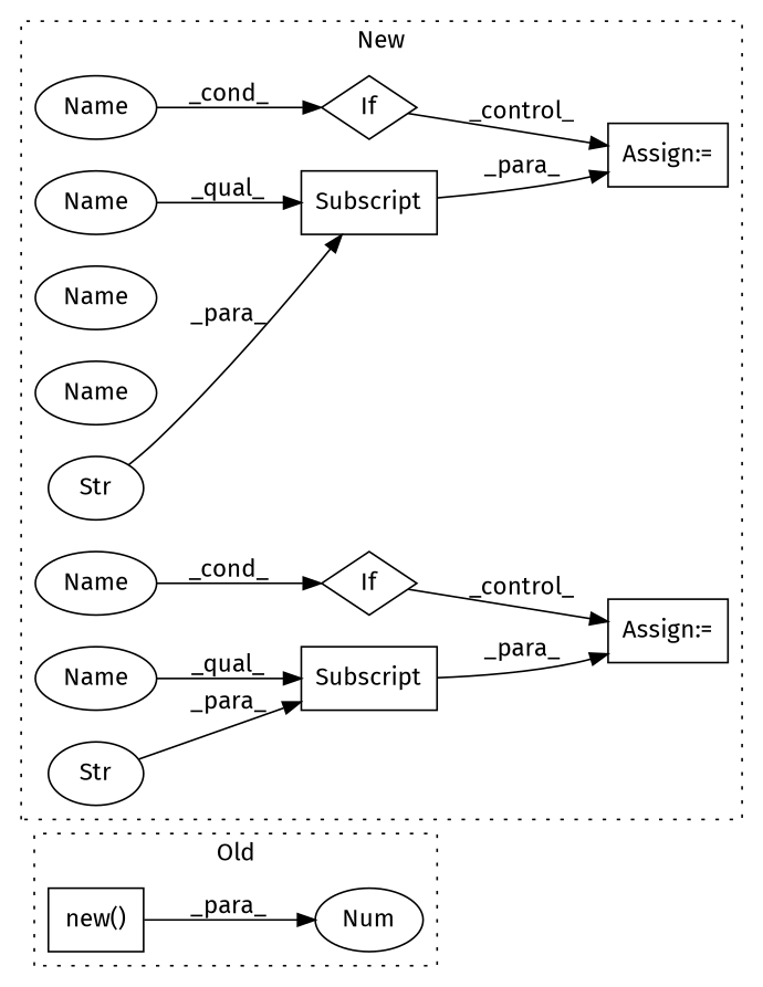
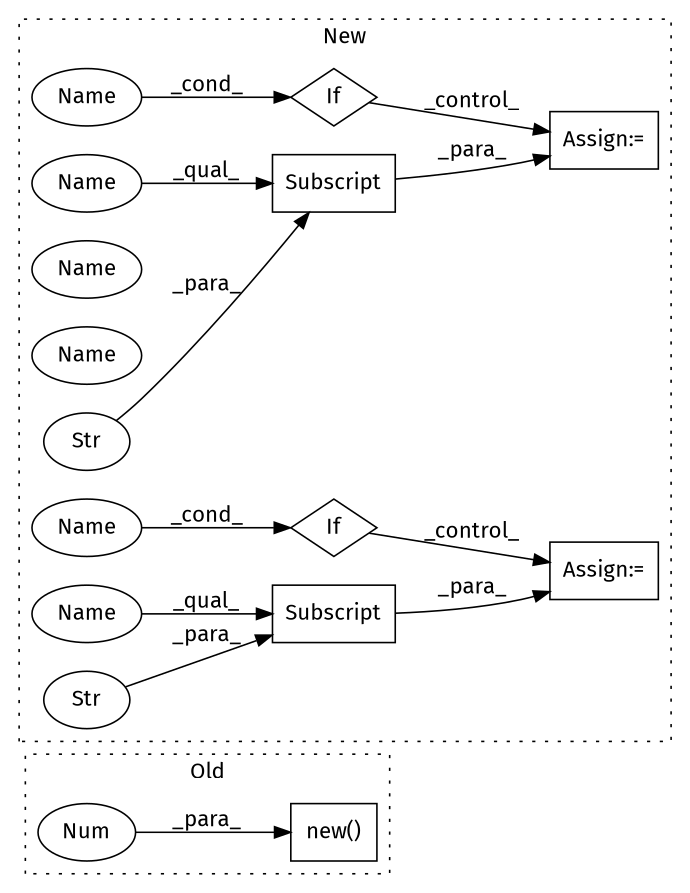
  digraph {
    rankdir=LR
    fontname="Fira Sans"
    node [a=87 l=9 s=4112 shape=ellipse fontname="Fira Sans"]
    edge [fontname="Fira Sans"]
    n1 [a=75 l="6,1" label="new()" s="3813,3820" shape=box]
    n2 [a=76 l=1 label=Num s=3819]
    n3 [a=63 l="25,0" label=Subscript s="4362,0" shape=box]
    n4 [a=63 l="23,0" label=Subscript s="4147,0" shape=box]
    n5 [a=66 l=10 label=Str s=4159]
    n6 [a=66 l=12 label=Str s=4374]
    n7 [a=68 l=3 label="Assign:=" s=4359 shape=box]
    n8 [a=96 l="3,22" label=If s="4324,4336" shape=diamond]
    n9 [a=96 l="3,22" label=If s="4109,4121" shape=diamond]
    n10 [label=Name]
    n11 [a=68 l=3 label="Assign:=" s=4144 shape=box]
    n12 [label=Name s=4327]
    n13 [label=Name]
    n14 [label=Name s=4327]
    n15 [l=11 label=Name s=4362]
    n16 [l=11 label=Name s=4147]
    subgraph cluster_1 {
      label=Old
      style=dotted
      n1
      n2
    }
    subgraph cluster_2 {
      label=New
      style=dotted
      n3
      n4
      n5
      n6
      n7
      n8
      n9
      n10
      n11
      n12
      n13
      n14
      n15
      n16
    }
-   n1 -> n2 [label=_para_]
+   n2 -> n1 [label=_para_]
    n3 -> n7 [label=_para_]
    n4 -> n11 [label=_para_]
    n5 -> n4 [label=_para_]
    n6 -> n3 [label=_para_]
    n8 -> n7 [label=_control_]
    n9 -> n11 [label=_control_]
    n13 -> n9 [label=_cond_]
    n14 -> n8 [label=_cond_]
    n15 -> n3 [label=_qual_]
    n16 -> n4 [label=_qual_]
  }
